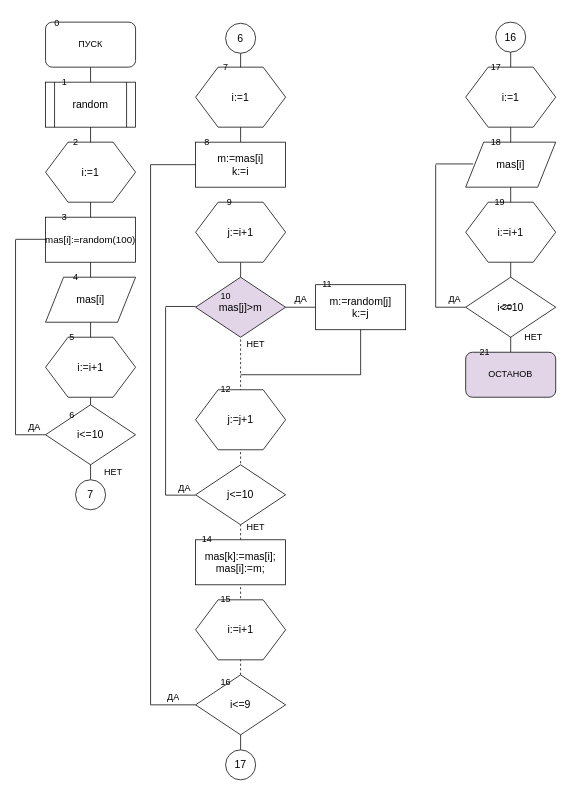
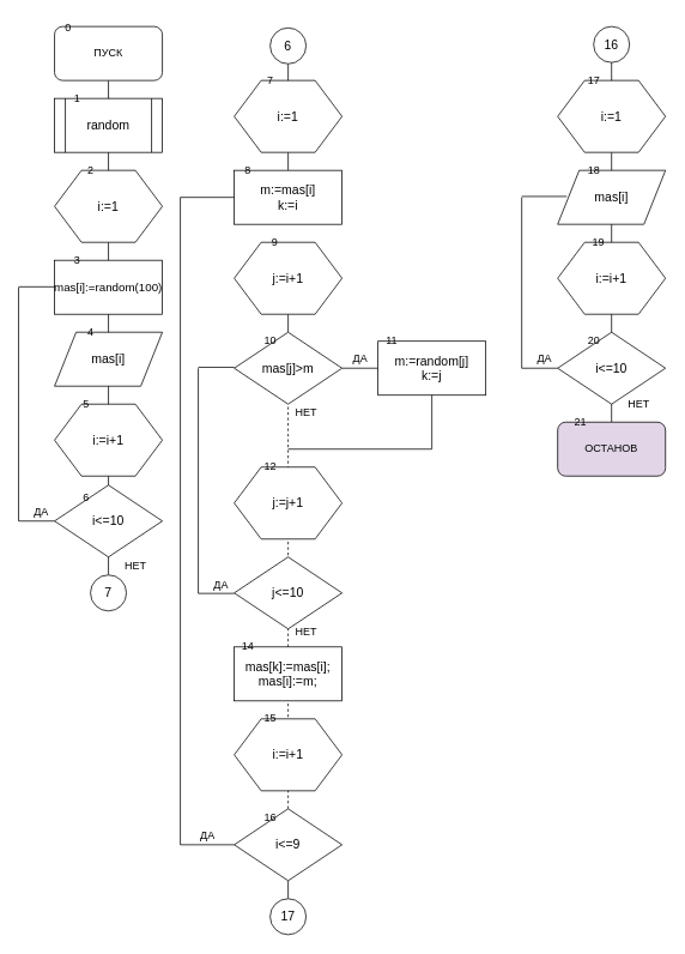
  <mxCell id="0" />
  <mxCell id="1" parent="0" />
  <mxCell id="2" value="" style="endArrow=none;html=1;entryX=0.5;entryY=1;entryDx=0;entryDy=0;exitX=0.5;exitY=0;exitDx=0;exitDy=0;dashed=1;" edge="1" parent="1" source="53" target="48"><mxGeometry width="50" height="50" relative="1" as="geometry"><mxPoint x="320" y="719" as="sourcePoint" /><mxPoint x="320" y="249" as="targetPoint" /></mxGeometry></mxCell>
  <mxCell id="3" value="" style="endArrow=none;html=1;exitX=0.5;exitY=0;exitDx=0;exitDy=0;" edge="1" parent="1" source="48" target="46"><mxGeometry width="50" height="50" relative="1" as="geometry"><mxPoint x="320" y="763" as="sourcePoint" /><mxPoint x="320" y="289" as="targetPoint" /></mxGeometry></mxCell>
  <mxCell id="4" value="" style="endArrow=none;html=1;entryX=0.5;entryY=1;entryDx=0;entryDy=0;" parent="1" target="19" edge="1"><mxGeometry width="50" height="50" relative="1" as="geometry"><mxPoint x="320" y="189" as="sourcePoint" /><mxPoint x="300" y="77.5" as="targetPoint" /></mxGeometry></mxCell>
  <mxCell id="5" value="" style="endArrow=none;html=1;entryX=0.5;entryY=1;entryDx=0;entryDy=0;" parent="1" target="6" edge="1"><mxGeometry width="50" height="50" relative="1" as="geometry"><mxPoint x="120" y="639" as="sourcePoint" /><mxPoint x="260" y="129" as="targetPoint" /></mxGeometry></mxCell>
  <mxCell id="6" value="ПУСК" style="rounded=1;whiteSpace=wrap;html=1;" parent="1" vertex="1"><mxGeometry x="60" y="29" width="120" height="60" as="geometry" /></mxCell>
  <mxCell id="7" value="&lt;font style=&quot;font-size: 14px&quot;&gt;random&lt;/font&gt;" style="shape=process;whiteSpace=wrap;html=1;backgroundOutline=1;" parent="1" vertex="1"><mxGeometry x="60" y="109" width="120" height="60" as="geometry" /></mxCell>
  <mxCell id="8" value="&lt;font style=&quot;font-size: 14px&quot;&gt;i:=1&lt;/font&gt;" style="shape=hexagon;perimeter=hexagonPerimeter2;whiteSpace=wrap;html=1;" parent="1" vertex="1"><mxGeometry x="60" y="189" width="120" height="80" as="geometry" /></mxCell>
  <mxCell id="9" value="&lt;font style=&quot;font-size: 13px&quot;&gt;mas[i]:=random(100)&lt;/font&gt;" style="rounded=0;whiteSpace=wrap;html=1;" parent="1" vertex="1"><mxGeometry x="60" y="289" width="120" height="60" as="geometry" /></mxCell>
  <mxCell id="10" value="&lt;font style=&quot;font-size: 14px&quot;&gt;mas[i]&lt;/font&gt;" style="shape=parallelogram;perimeter=parallelogramPerimeter;whiteSpace=wrap;html=1;" parent="1" vertex="1"><mxGeometry x="60" y="369" width="120" height="60" as="geometry" /></mxCell>
  <mxCell id="11" value="&lt;font style=&quot;font-size: 14px&quot;&gt;i:=i+1&lt;/font&gt;" style="shape=hexagon;perimeter=hexagonPerimeter2;whiteSpace=wrap;html=1;" parent="1" vertex="1"><mxGeometry x="60" y="449" width="120" height="80" as="geometry" /></mxCell>
  <mxCell id="12" value="&lt;font style=&quot;font-size: 14px&quot;&gt;i&amp;lt;=10&lt;/font&gt;" style="rhombus;whiteSpace=wrap;html=1;" parent="1" vertex="1"><mxGeometry x="60" y="539" width="120" height="80" as="geometry" /></mxCell>
  <mxCell id="13" value="" style="endArrow=none;html=1;" parent="1" edge="1"><mxGeometry width="50" height="50" relative="1" as="geometry"><mxPoint x="20" y="579" as="sourcePoint" /><mxPoint x="20" y="319" as="targetPoint" /></mxGeometry></mxCell>
  <mxCell id="14" value="" style="endArrow=none;html=1;entryX=0;entryY=0.5;entryDx=0;entryDy=0;" parent="1" target="12" edge="1"><mxGeometry width="50" height="50" relative="1" as="geometry"><mxPoint x="20" y="579" as="sourcePoint" /><mxPoint x="50" y="599" as="targetPoint" /></mxGeometry></mxCell>
  <mxCell id="15" value="" style="endArrow=none;html=1;entryX=0;entryY=0.5;entryDx=0;entryDy=0;" parent="1" edge="1"><mxGeometry width="50" height="50" relative="1" as="geometry"><mxPoint x="20" y="318.5" as="sourcePoint" /><mxPoint x="60" y="318.5" as="targetPoint" /></mxGeometry></mxCell>
  <mxCell id="16" value="ДА" style="text;html=1;align=center;verticalAlign=middle;resizable=0;points=[];;autosize=1;" parent="1" vertex="1"><mxGeometry x="30" y="559" width="30" height="20" as="geometry" /></mxCell>
  <mxCell id="17" value="НЕТ" style="text;html=1;align=center;verticalAlign=middle;resizable=0;points=[];;autosize=1;" parent="1" vertex="1"><mxGeometry x="130" y="619" width="40" height="20" as="geometry" /></mxCell>
  <mxCell id="18" value="&lt;font style=&quot;font-size: 14px&quot;&gt;7&lt;/font&gt;" style="ellipse;whiteSpace=wrap;html=1;aspect=fixed;" parent="1" vertex="1"><mxGeometry x="100" y="639" width="40" height="40" as="geometry" /></mxCell>
  <mxCell id="19" value="&lt;font style=&quot;font-size: 14px&quot;&gt;6&lt;/font&gt;" style="ellipse;whiteSpace=wrap;html=1;aspect=fixed;" parent="1" vertex="1"><mxGeometry x="300" y="30.5" width="40" height="40" as="geometry" /></mxCell>
  <mxCell id="20" value="&lt;font style=&quot;font-size: 14px&quot;&gt;i:=1&lt;/font&gt;" style="shape=hexagon;perimeter=hexagonPerimeter2;whiteSpace=wrap;html=1;" parent="1" vertex="1"><mxGeometry x="260" y="89" width="120" height="80" as="geometry" /></mxCell>
  <mxCell id="21" value="" style="endArrow=none;html=1;entryX=1;entryY=0.5;entryDx=0;entryDy=0;exitX=0;exitY=0.5;exitDx=0;exitDy=0;" parent="1" target="48" edge="1" source="22"><mxGeometry width="50" height="50" relative="1" as="geometry"><mxPoint x="420" y="439" as="sourcePoint" /><mxPoint x="440" y="459" as="targetPoint" /></mxGeometry></mxCell>
  <mxCell id="22" value="&lt;div style=&quot;white-space: normal ; font-size: 14px&quot;&gt;m:=random[j]&lt;/div&gt;&lt;div style=&quot;white-space: normal ; font-size: 14px&quot;&gt;k:=j&lt;/div&gt;" style="rounded=0;whiteSpace=wrap;html=1;" parent="1" vertex="1"><mxGeometry x="420" y="379" width="120" height="60" as="geometry" /></mxCell>
  <mxCell id="23" value="&lt;font style=&quot;font-size: 14px&quot;&gt;j:=j+1&lt;/font&gt;" style="shape=hexagon;perimeter=hexagonPerimeter2;whiteSpace=wrap;html=1;" parent="1" vertex="1"><mxGeometry x="260" y="519" width="120" height="80" as="geometry" /></mxCell>
  <mxCell id="24" value="" style="endArrow=none;html=1;entryX=0.5;entryY=1;entryDx=0;entryDy=0;" parent="1" target="22" edge="1"><mxGeometry width="50" height="50" relative="1" as="geometry"><mxPoint x="480" y="499" as="sourcePoint" /><mxPoint x="460" y="489" as="targetPoint" /></mxGeometry></mxCell>
  <mxCell id="25" value="" style="endArrow=none;html=1;" parent="1" edge="1"><mxGeometry width="50" height="50" relative="1" as="geometry"><mxPoint x="320" y="499" as="sourcePoint" /><mxPoint x="480" y="499" as="targetPoint" /></mxGeometry></mxCell>
  <mxCell id="26" value="ДА" style="text;html=1;align=center;verticalAlign=middle;resizable=0;points=[];;autosize=1;" parent="1" vertex="1"><mxGeometry x="385" y="389" width="30" height="20" as="geometry" /></mxCell>
  <mxCell id="27" value="НЕТ" style="text;html=1;align=center;verticalAlign=middle;resizable=0;points=[];;autosize=1;" parent="1" vertex="1"><mxGeometry x="320" y="449" width="40" height="20" as="geometry" /></mxCell>
  <mxCell id="28" value="&lt;font style=&quot;font-size: 14px&quot;&gt;j&amp;lt;=10&lt;/font&gt;" style="rhombus;whiteSpace=wrap;html=1;" parent="1" vertex="1"><mxGeometry x="260" y="619" width="120" height="80" as="geometry" /></mxCell>
  <mxCell id="29" value="" style="endArrow=none;html=1;" parent="1" edge="1"><mxGeometry width="50" height="50" relative="1" as="geometry"><mxPoint x="220" y="659.5" as="sourcePoint" /><mxPoint x="220" y="409" as="targetPoint" /></mxGeometry></mxCell>
  <mxCell id="30" value="" style="endArrow=none;html=1;entryX=0;entryY=0.5;entryDx=0;entryDy=0;" parent="1" edge="1"><mxGeometry width="50" height="50" relative="1" as="geometry"><mxPoint x="220" y="659.5" as="sourcePoint" /><mxPoint x="260" y="659.5" as="targetPoint" /></mxGeometry></mxCell>
  <mxCell id="31" value="" style="endArrow=none;html=1;entryX=0;entryY=0.5;entryDx=0;entryDy=0;" parent="1" edge="1"><mxGeometry width="50" height="50" relative="1" as="geometry"><mxPoint x="220" y="408" as="sourcePoint" /><mxPoint x="260" y="408" as="targetPoint" /></mxGeometry></mxCell>
  <mxCell id="32" value="ДА" style="text;html=1;align=center;verticalAlign=middle;resizable=0;points=[];;autosize=1;" parent="1" vertex="1"><mxGeometry x="230" y="639.5" width="30" height="20" as="geometry" /></mxCell>
  <mxCell id="33" value="0" style="text;html=1;align=center;verticalAlign=middle;resizable=0;points=[];;autosize=1;" parent="1" vertex="1"><mxGeometry x="65" y="20.5" width="20" height="20" as="geometry" /></mxCell>
  <mxCell id="34" value="1" style="text;html=1;align=center;verticalAlign=middle;resizable=0;points=[];;autosize=1;" parent="1" vertex="1"><mxGeometry x="75" y="99" width="20" height="20" as="geometry" /></mxCell>
  <mxCell id="35" value="2" style="text;html=1;align=center;verticalAlign=middle;resizable=0;points=[];;autosize=1;" parent="1" vertex="1"><mxGeometry x="90" y="179" width="20" height="20" as="geometry" /></mxCell>
  <mxCell id="36" value="3" style="text;html=1;align=center;verticalAlign=middle;resizable=0;points=[];;autosize=1;" parent="1" vertex="1"><mxGeometry x="75" y="279" width="20" height="20" as="geometry" /></mxCell>
  <mxCell id="37" value="4" style="text;html=1;align=center;verticalAlign=middle;resizable=0;points=[];;autosize=1;" parent="1" vertex="1"><mxGeometry x="90" y="359" width="20" height="20" as="geometry" /></mxCell>
  <mxCell id="38" value="5" style="text;html=1;align=center;verticalAlign=middle;resizable=0;points=[];;autosize=1;" parent="1" vertex="1"><mxGeometry x="85" y="439" width="20" height="20" as="geometry" /></mxCell>
  <mxCell id="39" value="6" style="text;html=1;align=center;verticalAlign=middle;resizable=0;points=[];;autosize=1;" parent="1" vertex="1"><mxGeometry x="85" y="543" width="20" height="20" as="geometry" /></mxCell>
  <mxCell id="40" value="11" style="text;html=1;align=center;verticalAlign=middle;resizable=0;points=[];;autosize=1;" parent="1" vertex="1"><mxGeometry x="420" y="369" width="30" height="20" as="geometry" /></mxCell>
  <mxCell id="41" value="12" style="text;html=1;align=center;verticalAlign=middle;resizable=0;points=[];;autosize=1;" parent="1" vertex="1"><mxGeometry x="285" y="509" width="30" height="20" as="geometry" /></mxCell>
  <mxCell id="42" value="НЕТ" style="text;html=1;align=center;verticalAlign=middle;resizable=0;points=[];;autosize=1;" parent="1" vertex="1"><mxGeometry x="320" y="693" width="40" height="20" as="geometry" /></mxCell>
  <mxCell id="43" value="7" style="text;html=1;align=center;verticalAlign=middle;resizable=0;points=[];;autosize=1;" parent="1" vertex="1"><mxGeometry x="290" y="79" width="20" height="20" as="geometry" /></mxCell>
  <mxCell id="44" value="&lt;div style=&quot;font-size: 14px&quot;&gt;&lt;font style=&quot;font-size: 14px&quot;&gt;m:=mas[i]&lt;/font&gt;&lt;/div&gt;&lt;div style=&quot;font-size: 14px&quot;&gt;&lt;font style=&quot;font-size: 14px&quot;&gt;k:=i&lt;/font&gt;&lt;/div&gt;" style="rounded=0;whiteSpace=wrap;html=1;" vertex="1" parent="1"><mxGeometry x="260" y="189" width="120" height="60" as="geometry" /></mxCell>
  <mxCell id="45" value="8" style="text;html=1;align=center;verticalAlign=middle;resizable=0;points=[];;autosize=1;" parent="1" vertex="1"><mxGeometry x="265" y="179" width="20" height="20" as="geometry" /></mxCell>
  <mxCell id="46" value="&lt;font style=&quot;font-size: 14px&quot;&gt;j:=i+1&lt;/font&gt;" style="shape=hexagon;perimeter=hexagonPerimeter2;whiteSpace=wrap;html=1;" vertex="1" parent="1"><mxGeometry x="260" y="269" width="120" height="80" as="geometry" /></mxCell>
  <mxCell id="47" value="9" style="text;html=1;align=center;verticalAlign=middle;resizable=0;points=[];;autosize=1;" parent="1" vertex="1"><mxGeometry x="295" y="259" width="20" height="20" as="geometry" /></mxCell>
- <mxCell id="48" value="&lt;font style=&quot;font-size: 14px&quot;&gt;mas[j]&amp;gt;m&lt;/font&gt;" style="rhombus;whiteSpace=wrap;html=1;fillColor=#e1d5e7;" parent="1" vertex="1"><mxGeometry x="260" y="369" width="120" height="80" as="geometry" /></mxCell>
- <mxCell id="49" value="10" style="text;html=1;align=center;verticalAlign=middle;resizable=0;points=[];;autosize=1;" parent="1" vertex="1"><mxGeometry x="285" y="384" width="30" height="20" as="geometry" /></mxCell>
+ <mxCell id="48" value="&lt;font style=&quot;font-size: 14px&quot;&gt;mas[j]&amp;gt;m&lt;/font&gt;" style="rhombus;whiteSpace=wrap;html=1;" parent="1" vertex="1"><mxGeometry x="260" y="369" width="120" height="80" as="geometry" /></mxCell>
+ <mxCell id="49" value="10" style="text;html=1;align=center;verticalAlign=middle;resizable=0;points=[];;autosize=1;" parent="1" vertex="1"><mxGeometry x="285" y="369" width="30" height="20" as="geometry" /></mxCell>
  <mxCell id="50" value="&lt;div style=&quot;font-size: 14px&quot;&gt;&lt;font style=&quot;font-size: 14px&quot;&gt;mas[k]:=mas[i];&lt;/font&gt;&lt;/div&gt;&lt;div style=&quot;font-size: 14px&quot;&gt;&lt;font style=&quot;font-size: 14px&quot;&gt;mas[i]:=m;&lt;/font&gt;&lt;/div&gt;" style="rounded=0;whiteSpace=wrap;html=1;" vertex="1" parent="1"><mxGeometry x="260" y="719" width="120" height="60" as="geometry" /></mxCell>
  <mxCell id="51" value="&lt;font style=&quot;font-size: 14px&quot;&gt;i:=i+1&lt;/font&gt;" style="shape=hexagon;perimeter=hexagonPerimeter2;whiteSpace=wrap;html=1;" vertex="1" parent="1"><mxGeometry x="260" y="799" width="120" height="80" as="geometry" /></mxCell>
  <mxCell id="52" value="14" style="text;html=1;align=center;verticalAlign=middle;resizable=0;points=[];;autosize=1;" vertex="1" parent="1"><mxGeometry x="260" y="709" width="30" height="20" as="geometry" /></mxCell>
  <mxCell id="53" value="&lt;font style=&quot;font-size: 14px&quot;&gt;i&amp;lt;=9&lt;/font&gt;" style="rhombus;whiteSpace=wrap;html=1;" vertex="1" parent="1"><mxGeometry x="260" y="899" width="120" height="80" as="geometry" /></mxCell>
  <mxCell id="54" value="" style="endArrow=none;html=1;entryX=0;entryY=0.5;entryDx=0;entryDy=0;" edge="1" parent="1" target="53"><mxGeometry width="50" height="50" relative="1" as="geometry"><mxPoint x="200" y="939" as="sourcePoint" /><mxPoint x="260" y="909" as="targetPoint" /></mxGeometry></mxCell>
  <mxCell id="55" value="" style="endArrow=none;html=1;" edge="1" parent="1"><mxGeometry width="50" height="50" relative="1" as="geometry"><mxPoint x="200" y="219" as="sourcePoint" /><mxPoint x="200" y="939" as="targetPoint" /></mxGeometry></mxCell>
  <mxCell id="56" value="" style="endArrow=none;html=1;entryX=0;entryY=0.5;entryDx=0;entryDy=0;" edge="1" parent="1"><mxGeometry width="50" height="50" relative="1" as="geometry"><mxPoint x="200" y="219" as="sourcePoint" /><mxPoint x="260" y="219" as="targetPoint" /></mxGeometry></mxCell>
  <mxCell id="57" value="ДА" style="text;html=1;align=center;verticalAlign=middle;resizable=0;points=[];;autosize=1;" vertex="1" parent="1"><mxGeometry x="215" y="919" width="30" height="20" as="geometry" /></mxCell>
  <mxCell id="58" value="15" style="text;html=1;align=center;verticalAlign=middle;resizable=0;points=[];;autosize=1;" vertex="1" parent="1"><mxGeometry x="285" y="789" width="30" height="20" as="geometry" /></mxCell>
  <mxCell id="59" value="16" style="text;html=1;align=center;verticalAlign=middle;resizable=0;points=[];;autosize=1;" vertex="1" parent="1"><mxGeometry x="285" y="899" width="30" height="20" as="geometry" /></mxCell>
  <mxCell id="60" value="" style="endArrow=none;html=1;entryX=0.5;entryY=1;entryDx=0;entryDy=0;" edge="1" parent="1" target="53"><mxGeometry width="50" height="50" relative="1" as="geometry"><mxPoint x="320" y="999" as="sourcePoint" /><mxPoint x="110" y="999" as="targetPoint" /></mxGeometry></mxCell>
  <mxCell id="61" value="&lt;span style=&quot;font-size: 14px&quot;&gt;17&lt;/span&gt;" style="ellipse;whiteSpace=wrap;html=1;aspect=fixed;" vertex="1" parent="1"><mxGeometry x="300" y="999" width="40" height="40" as="geometry" /></mxCell>
  <mxCell id="62" value="&lt;span style=&quot;font-size: 14px&quot;&gt;16&lt;/span&gt;" style="ellipse;whiteSpace=wrap;html=1;aspect=fixed;" vertex="1" parent="1"><mxGeometry x="660" y="29" width="40" height="40" as="geometry" /></mxCell>
  <mxCell id="63" value="" style="endArrow=none;html=1;entryX=0.5;entryY=1;entryDx=0;entryDy=0;exitX=0.5;exitY=0;exitDx=0;exitDy=0;" edge="1" parent="1" source="68" target="62"><mxGeometry width="50" height="50" relative="1" as="geometry"><mxPoint x="680" y="89" as="sourcePoint" /><mxPoint x="670" y="97.5" as="targetPoint" /></mxGeometry></mxCell>
  <mxCell id="64" value="&lt;font style=&quot;font-size: 14px&quot;&gt;i:=1&lt;/font&gt;" style="shape=hexagon;perimeter=hexagonPerimeter2;whiteSpace=wrap;html=1;" vertex="1" parent="1"><mxGeometry x="620" y="89" width="120" height="80" as="geometry" /></mxCell>
  <mxCell id="65" value="&lt;font style=&quot;font-size: 14px&quot;&gt;mas[i]&lt;/font&gt;" style="shape=parallelogram;perimeter=parallelogramPerimeter;whiteSpace=wrap;html=1;" vertex="1" parent="1"><mxGeometry x="620" y="189" width="120" height="60" as="geometry" /></mxCell>
  <mxCell id="66" value="&lt;font style=&quot;font-size: 14px&quot;&gt;i:=i+1&lt;/font&gt;" style="shape=hexagon;perimeter=hexagonPerimeter2;whiteSpace=wrap;html=1;" vertex="1" parent="1"><mxGeometry x="620" y="269" width="120" height="80" as="geometry" /></mxCell>
  <mxCell id="67" value="&lt;font style=&quot;font-size: 14px&quot;&gt;i&amp;lt;=10&lt;/font&gt;" style="rhombus;whiteSpace=wrap;html=1;" vertex="1" parent="1"><mxGeometry x="620" y="369" width="120" height="80" as="geometry" /></mxCell>
  <mxCell id="68" value="ОСТАНОВ" style="rounded=1;whiteSpace=wrap;html=1;fillColor=#e1d5e7;" vertex="1" parent="1"><mxGeometry x="620" y="469" width="120" height="60" as="geometry" /></mxCell>
  <mxCell id="69" value="НЕТ" style="text;html=1;align=center;verticalAlign=middle;resizable=0;points=[];;autosize=1;" vertex="1" parent="1"><mxGeometry x="690" y="439" width="40" height="20" as="geometry" /></mxCell>
  <mxCell id="70" value="" style="endArrow=none;html=1;" edge="1" parent="1"><mxGeometry width="50" height="50" relative="1" as="geometry"><mxPoint x="580" y="409" as="sourcePoint" /><mxPoint x="580" y="219" as="targetPoint" /></mxGeometry></mxCell>
  <mxCell id="71" value="" style="endArrow=none;html=1;entryX=0;entryY=0.5;entryDx=0;entryDy=0;" edge="1" parent="1" target="67"><mxGeometry width="50" height="50" relative="1" as="geometry"><mxPoint x="580" y="409" as="sourcePoint" /><mxPoint x="640" y="339" as="targetPoint" /></mxGeometry></mxCell>
  <mxCell id="72" value="" style="endArrow=none;html=1;" edge="1" parent="1"><mxGeometry width="50" height="50" relative="1" as="geometry"><mxPoint x="580" y="218" as="sourcePoint" /><mxPoint x="630" y="218" as="targetPoint" /></mxGeometry></mxCell>
  <mxCell id="73" value="ДА" style="text;html=1;align=center;verticalAlign=middle;resizable=0;points=[];;autosize=1;" vertex="1" parent="1"><mxGeometry x="590" y="389" width="30" height="20" as="geometry" /></mxCell>
  <mxCell id="74" value="17" style="text;html=1;align=center;verticalAlign=middle;resizable=0;points=[];;autosize=1;" vertex="1" parent="1"><mxGeometry x="645" y="79" width="30" height="20" as="geometry" /></mxCell>
  <mxCell id="75" value="18" style="text;html=1;align=center;verticalAlign=middle;resizable=0;points=[];;autosize=1;" vertex="1" parent="1"><mxGeometry x="645" y="179" width="30" height="20" as="geometry" /></mxCell>
  <mxCell id="76" value="19" style="text;html=1;align=center;verticalAlign=middle;resizable=0;points=[];;autosize=1;" vertex="1" parent="1"><mxGeometry x="650" y="259" width="30" height="20" as="geometry" /></mxCell>
- <mxCell id="77" value="20" style="text;html=1;align=center;verticalAlign=middle;resizable=0;points=[];;autosize=1;" vertex="1" parent="1"><mxGeometry x="660" y="399" width="30" height="20" as="geometry" /></mxCell>
+ <mxCell id="77" value="20" style="text;html=1;align=center;verticalAlign=middle;resizable=0;points=[];;autosize=1;" vertex="1" parent="1"><mxGeometry x="645" y="369" width="30" height="20" as="geometry" /></mxCell>
  <mxCell id="78" value="21" style="text;html=1;align=center;verticalAlign=middle;resizable=0;points=[];;autosize=1;" vertex="1" parent="1"><mxGeometry x="630" y="459" width="30" height="20" as="geometry" /></mxCell>
